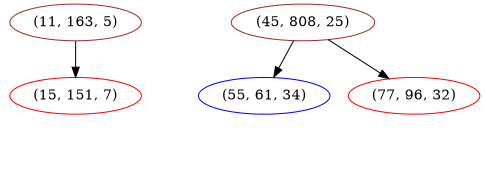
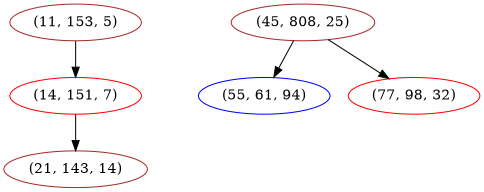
  digraph {
    node [color=brown]
-   "(14, 151, 7)" [color=red label="(15, 151, 7)"]
-   "(11, 153, 5)" [label="(11, 163, 5)"]
+   "(14, 151, 7)" [color=red]
+   "(11, 153, 5)"
+   "(21, 143, 14)"
    n4 [label="(45, 808, 25)"]
-   "(55, 61, 34)" [color=blue]
-   "(77, 98, 32)" [color=red label="(77, 96, 32)"]
+   "(55, 61, 34)" [color=blue label="(55, 61, 94)"]
+   "(77, 98, 32)" [color=red]
+   "(14, 151, 7)" -> "(21, 143, 14)"
    "(11, 153, 5)" -> "(14, 151, 7)"
    n4 -> "(55, 61, 34)"
    n4 -> "(77, 98, 32)"
  }
